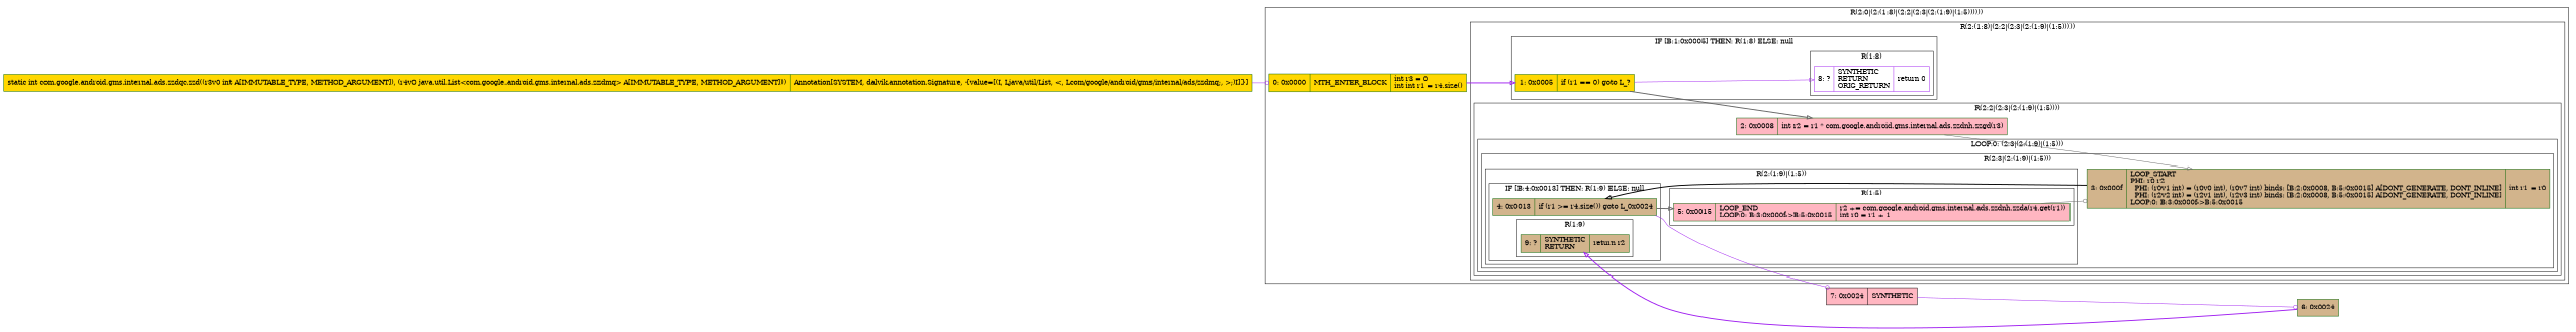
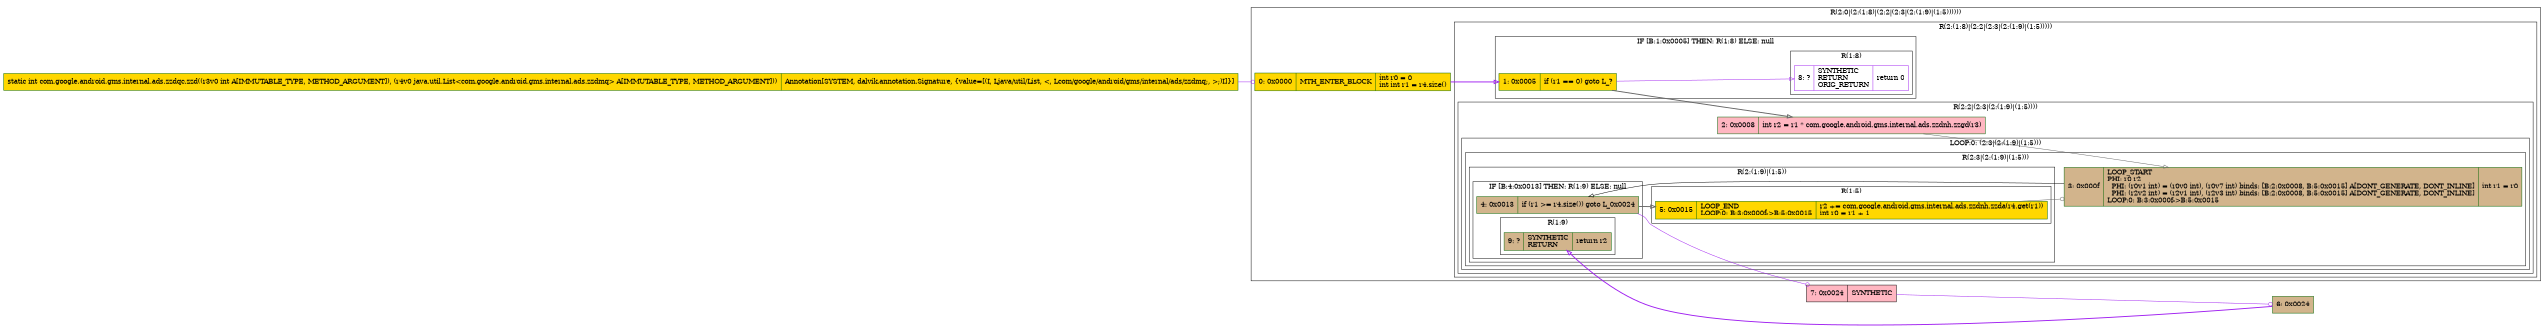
  digraph {
    rankdir=LR
    node [color=darkgreen fillcolor=tan shape=record style=filled]
    edge [arrowhead=onormal color=purple style=solid]
    n1 [color=purple fillcolor=white label="{8\:\ ?|SYNTHETIC\lRETURN\lORIG_RETURN\l|return 0\l}"]
    n2 [fillcolor=gold label="{1\:\ 0x0005|if (r1 == 0) goto L_?\l}"]
    n3 [label="{9\:\ ?|SYNTHETIC\lRETURN\l|return r2\l}"]
    n4 [label="{4\:\ 0x0013|if (r1 \>= r4.size()) goto L_0x0024\l}"]
-   n5 [fillcolor=lightpink label="{5\:\ 0x0015|LOOP_END\lLOOP:0: B:3:0x000f\-\>B:5:0x0015\l|r2 += com.google.android.gms.internal.ads.zzdnh.zzda(r4.get(r1))\lint r0 = r1 + 1\l}"]
+   n5 [fillcolor=gold label="{5\:\ 0x0015|LOOP_END\lLOOP:0: B:3:0x000f\-\>B:5:0x0015\l|r2 += com.google.android.gms.internal.ads.zzdnh.zzda(r4.get(r1))\lint r0 = r1 + 1\l}"]
    n6 [label="{3\:\ 0x000f|LOOP_START\lPHI: r0 r2 \l  PHI: (r0v1 int) = (r0v0 int), (r0v7 int) binds: [B:2:0x0008, B:5:0x0015] A[DONT_GENERATE, DONT_INLINE]\l  PHI: (r2v2 int) = (r2v1 int), (r2v3 int) binds: [B:2:0x0008, B:5:0x0015] A[DONT_GENERATE, DONT_INLINE]\lLOOP:0: B:3:0x000f\-\>B:5:0x0015\l|int r1 = r0\l}"]
    n7 [fillcolor=lightpink label="{2\:\ 0x0008|int r2 = r1 * com.google.android.gms.internal.ads.zzdnh.zzgd(r3)\l}"]
-   n8 [fillcolor=gold label="{0\:\ 0x0000|MTH_ENTER_BLOCK\l|int r3 = 0\lint int r1 = r4.size()\l}"]
+   n8 [fillcolor=gold label="{0\:\ 0x0000|MTH_ENTER_BLOCK\l|int r0 = 0\lint int r1 = r4.size()\l}"]
    n9 [color=black fillcolor=lightpink label="{7\:\ 0x0024|SYNTHETIC\l}"]
    n10 [label="{6\:\ 0x0024}"]
    n11 [fillcolor=gold label="{static int com.google.android.gms.internal.ads.zzdqc.zzd((r3v0 int A[IMMUTABLE_TYPE, METHOD_ARGUMENT]), (r4v0 java.util.List\<com.google.android.gms.internal.ads.zzdmq\> A[IMMUTABLE_TYPE, METHOD_ARGUMENT]))  | Annotation[SYSTEM, dalvik.annotation.Signature, \{value=[(I, Ljava\/util\/List, \<, Lcom\/google\/android\/gms\/internal\/ads\/zzdmq;, \>;)I]\}]\l}"]
    subgraph cluster_1 {
      label="R(2:0|(2:(1:8)|(2:2|(2:3|(2:(1:9)|(1:5))))))"
      n8
      subgraph cluster_2 {
        label="R(2:(1:8)|(2:2|(2:3|(2:(1:9)|(1:5)))))"
        subgraph cluster_3 {
          label="IF [B:1:0x0005] THEN: R(1:8) ELSE: null"
          n2
          subgraph cluster_4 {
            label="R(1:8)"
            n1
          }
        }
        subgraph cluster_5 {
          label="R(2:2|(2:3|(2:(1:9)|(1:5))))"
          n7
          subgraph cluster_6 {
            label="LOOP:0: (2:3|(2:(1:9)|(1:5)))"
            subgraph cluster_7 {
              label="R(2:3|(2:(1:9)|(1:5)))"
              n6
              subgraph cluster_8 {
                label="R(2:(1:9)|(1:5))"
                subgraph cluster_9 {
                  label="IF [B:4:0x0013] THEN: R(1:9) ELSE: null"
                  n4
                  subgraph cluster_10 {
                    label="R(1:9)"
                    n3
                  }
                }
                subgraph cluster_11 {
                  label="R(1:5)"
                  n5
                }
              }
            }
          }
        }
      }
    }
    n2 -> n1
    n2 -> n7 [color=gray40 style=bold]
    n4 -> n5 [color=gray40 style=bold]
    n4 -> n9 [arrowhead=odot]
    n5 -> n6 [arrowhead=odot color=gray40]
-   n6 -> n4 [color=black style=bold]
+   n6 -> n4 [color=black]
    n7 -> n6 [color=gray40]
    n8 -> n2 [style=bold]
    n9 -> n10 [arrowhead=odot]
    n10 -> n3 [style=bold]
    n11 -> n8 [arrowhead=odot]
  }
